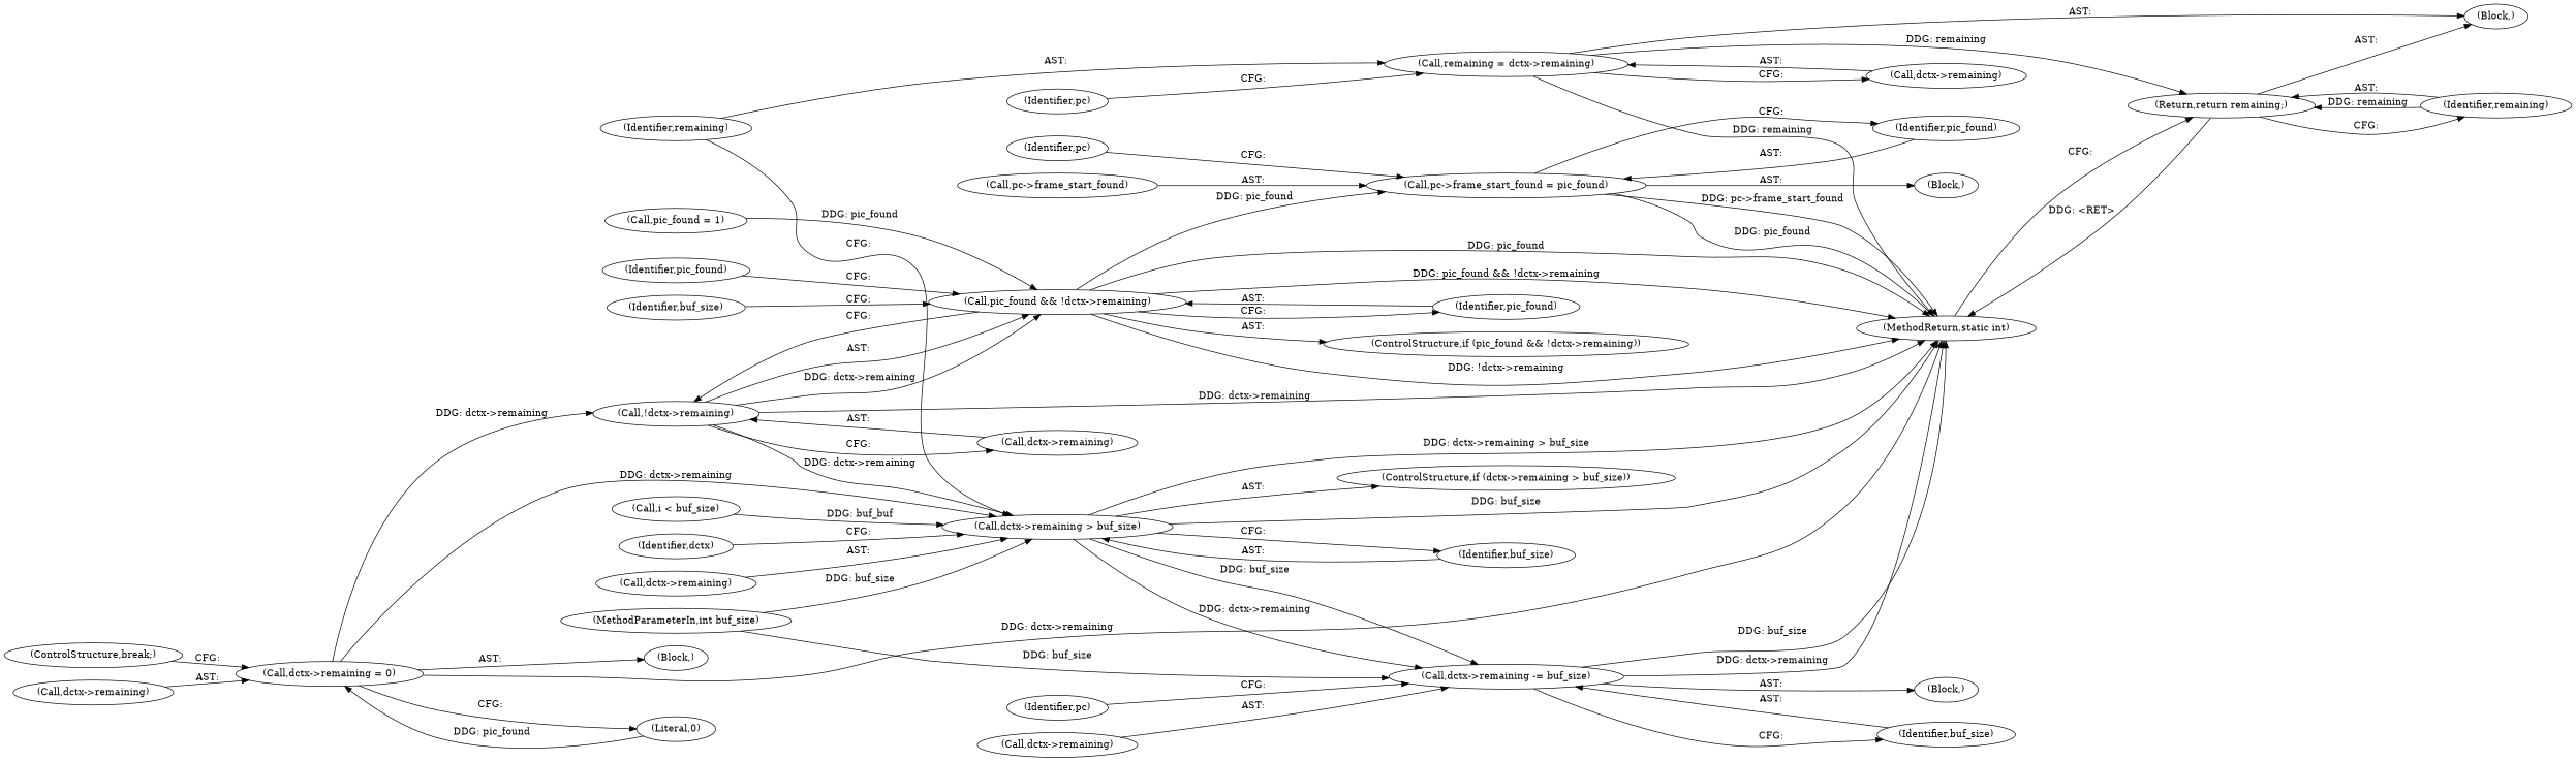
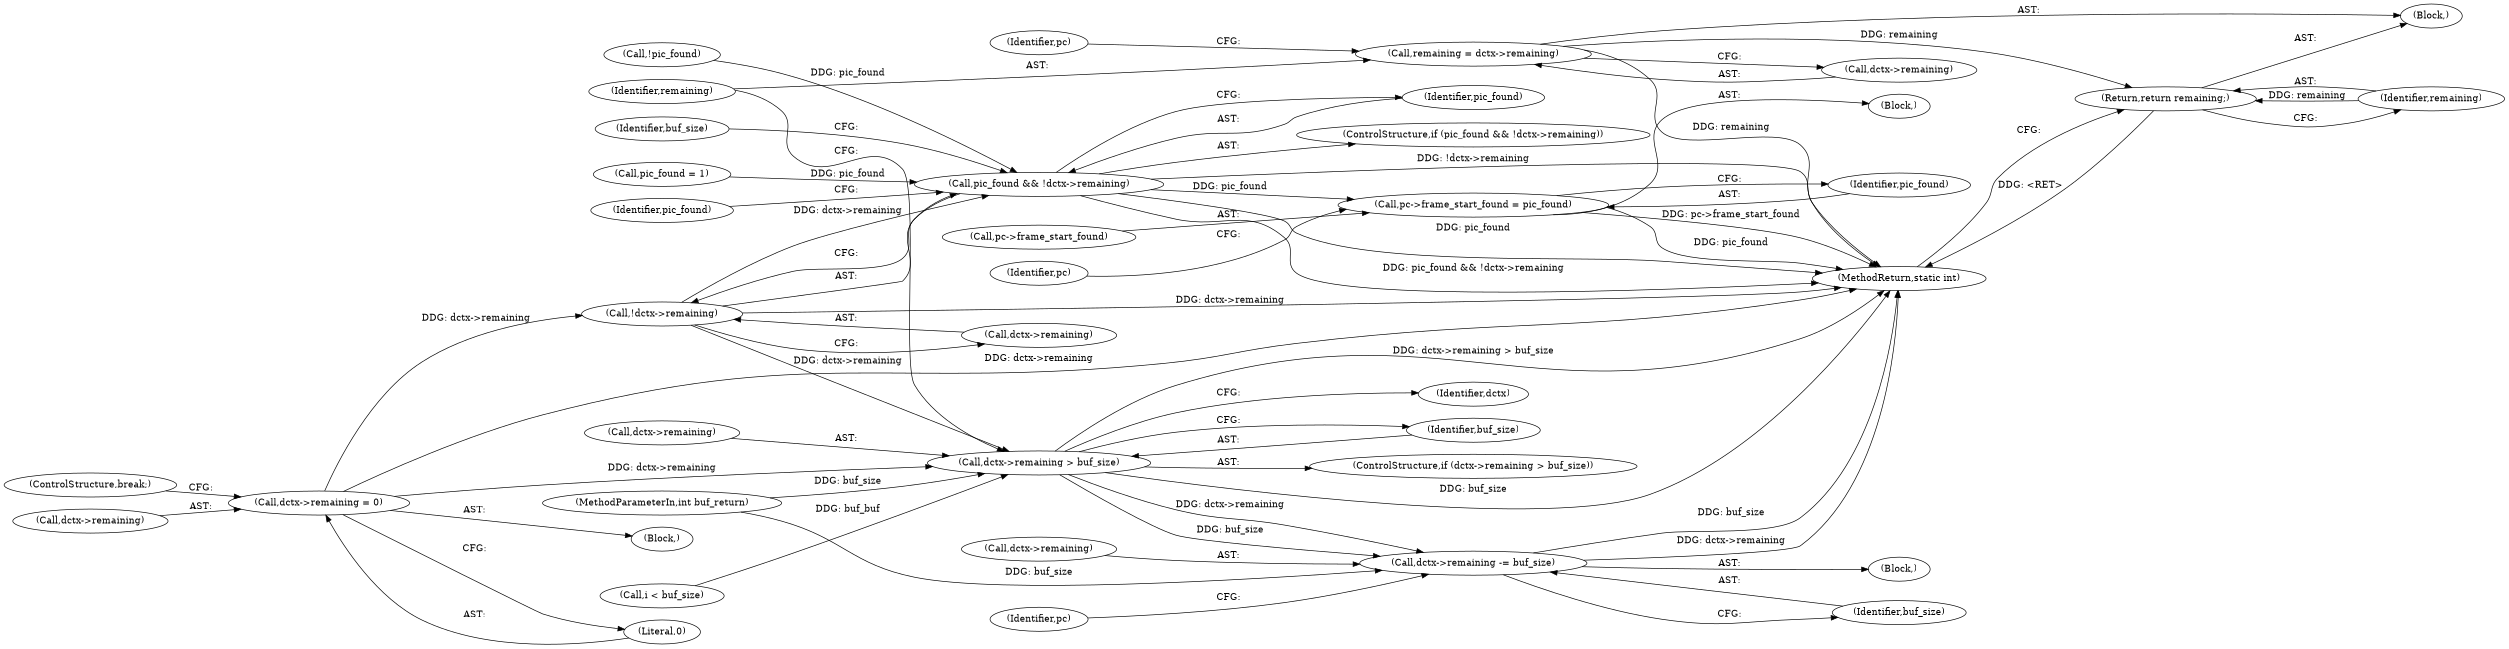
  digraph {
    rankdir=LR
    n1 [label="(Call,dctx->remaining = 0)"]
    n2 [label="(Call,!dctx->remaining)"]
    n3 [label="(Call,dctx->remaining > buf_size)"]
    n4 [label="(Block,)"]
    n5 [label="(MethodReturn,static int)"]
    n6 [label="(Literal,0)"]
    n7 [label="(Call,pic_found && !dctx->remaining)"]
    n8 [label="(Call,dctx->remaining)"]
    n9 [label="(Call,dctx->remaining -= buf_size)"]
    n10 [label="(Identifier,buf_size)"]
    n11 [label="(ControlStructure,if (dctx->remaining > buf_size))"]
    n12 [label="(Return,return remaining;)"]
    n13 [label="(Call,pc->frame_start_found = pic_found)"]
    n14 [label="(Identifier,pic_found)"]
    n15 [label="(ControlStructure,if (pic_found && !dctx->remaining))"]
    n16 [label="(Block,)"]
    n17 [label="(Identifier,pic_found)"]
    n18 [label="(Identifier,buf_size)"]
    n19 [label="(Block,)"]
    n20 [label="(Call,remaining = dctx->remaining)"]
    n21 [label="(Call,dctx->remaining)"]
    n22 [label="(Block,)"]
    n23 [label="(Identifier,remaining)"]
    n24 [label="(Identifier,pc)"]
    n25 [label="(Call,i < buf_size)"]
    n26 [label="(ControlStructure,break;)"]
    n27 [label="(Call,pic_found = 1)"]
    n28 [label="(Call,pc->frame_start_found)"]
    n29 [label="(Call,dctx->remaining)"]
    n30 [label="(Identifier,pic_found)"]
+   n31 [label="(Call,!pic_found)"]
    n32 [label="(Call,dctx->remaining)"]
    n33 [label="(Identifier,pc)"]
    n34 [label="(Identifier,pc)"]
    n35 [label="(Identifier,dctx)"]
-   n36 [label="(MethodParameterIn,int buf_size)"]
+   n36 [label="(MethodParameterIn,int buf_return)"]
    n37 [label="(Identifier,remaining)"]
    n38 [label="(Identifier,buf_size)"]
    n39 [label="(Call,dctx->remaining)"]
    n1 -> n2 [label="DDG: dctx->remaining"]
    n1 -> n3 [label="DDG: dctx->remaining"]
    n1 -> n4 [label="AST: "]
    n1 -> n5 [label="DDG: dctx->remaining"]
    n1 -> n6 [label="CFG: "]
    n2 -> n3 [label="DDG: dctx->remaining"]
    n2 -> n5 [label="DDG: dctx->remaining"]
    n2 -> n7 [label="AST: "]
    n2 -> n7 [label="DDG: dctx->remaining"]
    n2 -> n8 [label="CFG: "]
    n3 -> n5 [label="DDG: dctx->remaining > buf_size"]
    n3 -> n5 [label="DDG: buf_size"]
    n3 -> n9 [label="DDG: buf_size"]
    n3 -> n9 [label="DDG: dctx->remaining"]
    n3 -> n10 [label="CFG: "]
    n3 -> n11 [label="AST: "]
    n5 -> n12 [label="CFG: "]
-   n6 -> n1 [label="DDG: pic_found"]
+   n6 -> n1 [label="AST: "]
    n7 -> n2 [label="CFG: "]
    n7 -> n5 [label="DDG: !dctx->remaining"]
    n7 -> n5 [label="DDG: pic_found"]
    n7 -> n5 [label="DDG: pic_found && !dctx->remaining"]
    n7 -> n13 [label="DDG: pic_found"]
    n7 -> n14 [label="CFG: "]
    n7 -> n15 [label="AST: "]
    n8 -> n2 [label="AST: "]
    n9 -> n5 [label="DDG: buf_size"]
    n9 -> n5 [label="DDG: dctx->remaining"]
    n9 -> n18 [label="CFG: "]
    n9 -> n19 [label="AST: "]
    n10 -> n3 [label="AST: "]
    n12 -> n5 [label="DDG: <RET>"]
    n12 -> n22 [label="AST: "]
    n12 -> n23 [label="CFG: "]
    n13 -> n5 [label="DDG: pic_found"]
    n13 -> n5 [label="DDG: pc->frame_start_found"]
    n13 -> n16 [label="AST: "]
    n13 -> n17 [label="CFG: "]
    n14 -> n7 [label="AST: "]
    n17 -> n13 [label="AST: "]
    n18 -> n9 [label="AST: "]
    n20 -> n5 [label="DDG: remaining"]
    n20 -> n12 [label="DDG: remaining"]
    n20 -> n21 [label="CFG: "]
    n20 -> n22 [label="AST: "]
    n21 -> n20 [label="AST: "]
    n23 -> n12 [label="AST: "]
    n23 -> n12 [label="DDG: remaining"]
    n24 -> n20 [label="CFG: "]
    n25 -> n3 [label="DDG: buf_buf"]
    n26 -> n1 [label="CFG: "]
    n27 -> n7 [label="DDG: pic_found"]
    n28 -> n13 [label="AST: "]
    n29 -> n1 [label="AST: "]
    n30 -> n7 [label="CFG: "]
+   n31 -> n7 [label="DDG: pic_found"]
    n32 -> n9 [label="AST: "]
    n33 -> n9 [label="CFG: "]
    n34 -> n13 [label="CFG: "]
-   n35 -> n3 [label="CFG: "]
+   n3 -> n35 [label="CFG: "]
    n36 -> n3 [label="DDG: buf_size"]
    n36 -> n9 [label="DDG: buf_size"]
    n37 -> n3 [label="CFG: "]
    n37 -> n20 [label="AST: "]
    n38 -> n7 [label="CFG: "]
    n39 -> n3 [label="AST: "]
  }
